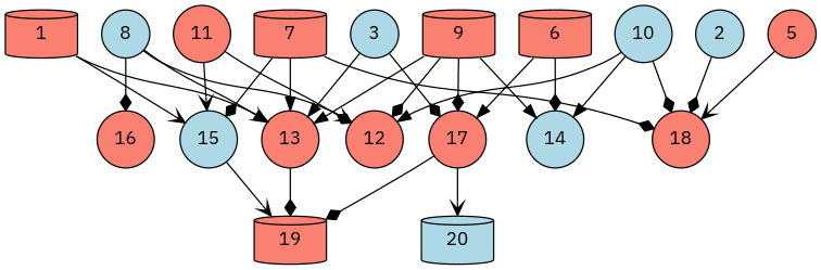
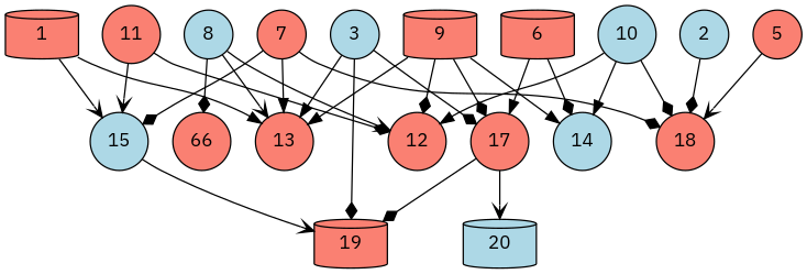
  digraph {
    fontname="IBM Plex Sans"
    node [alpha=0.07 fillcolor=salmon fontname="IBM Plex Sans" shape=circle style=filled]
    edge [arrowhead=diamond fontname="IBM Plex Sans"]
    1 [expect_size=16543744 shape=cylinder]
    13 [alpha=0.13 expect_size=5551104]
    15 [alpha=0.20 expect_size=9057280 fillcolor=lightblue]
    19 [alpha=0.12 expect_size=25622528 shape=cylinder]
    2 [alpha=0.04 expect_size=51768320 fillcolor=lightblue]
    18 [alpha=0.06 expect_size=19183616]
    3 [alpha=0.08 expect_size=28422144 fillcolor=lightblue]
    17 [alpha=0.12 expect_size=33636352]
    20 [alpha=0.16 expect_size=22190080 fillcolor=lightblue shape=cylinder]
    5 [alpha=0.03 expect_size=46263296]
    6 [expect_size=33755136 shape=cylinder]
    14 [alpha=0.17 expect_size=25416704 fillcolor=lightblue]
-   7 [alpha=0.14 expect_size=15806464 shape=cylinder]
+   7 [alpha=0.14 expect_size=15806464]
    8 [alpha=0.03 expect_size=41541632 fillcolor=lightblue]
    12 [alpha=0.06 expect_size=43416576]
-   16 [alpha=0.06 expect_size=17128448]
+   16 [alpha=0.06 expect_size=17128448 label=66]
    9 [alpha=0.19 expect_size=11648000 shape=cylinder]
    10 [expect_size=29683712 fillcolor=lightblue]
    11 [alpha=0.04 expect_size=28050432]
    1 -> 13 [arrowhead=normal]
    1 -> 15 [arrowhead=vee]
-   13 -> 19
+   3 -> 19
    15 -> 19 [arrowhead=vee]
    2 -> 18
    3 -> 13 [arrowhead=normal]
    3 -> 17
    17 -> 19
    17 -> 20 [arrowhead=vee]
    5 -> 18 [arrowhead=vee]
    6 -> 17 [arrowhead=normal]
    6 -> 14
    7 -> 13 [arrowhead=normal]
    7 -> 15
    7 -> 18
    8 -> 13 [arrowhead=vee]
    8 -> 12 [arrowhead=vee]
    8 -> 16
    9 -> 13 [arrowhead=normal]
    9 -> 17
    9 -> 14 [arrowhead=normal]
    9 -> 12
    10 -> 18
    10 -> 14 [arrowhead=normal]
    10 -> 12 [arrowhead=normal]
    11 -> 15 [arrowhead=vee]
    11 -> 12
  }
